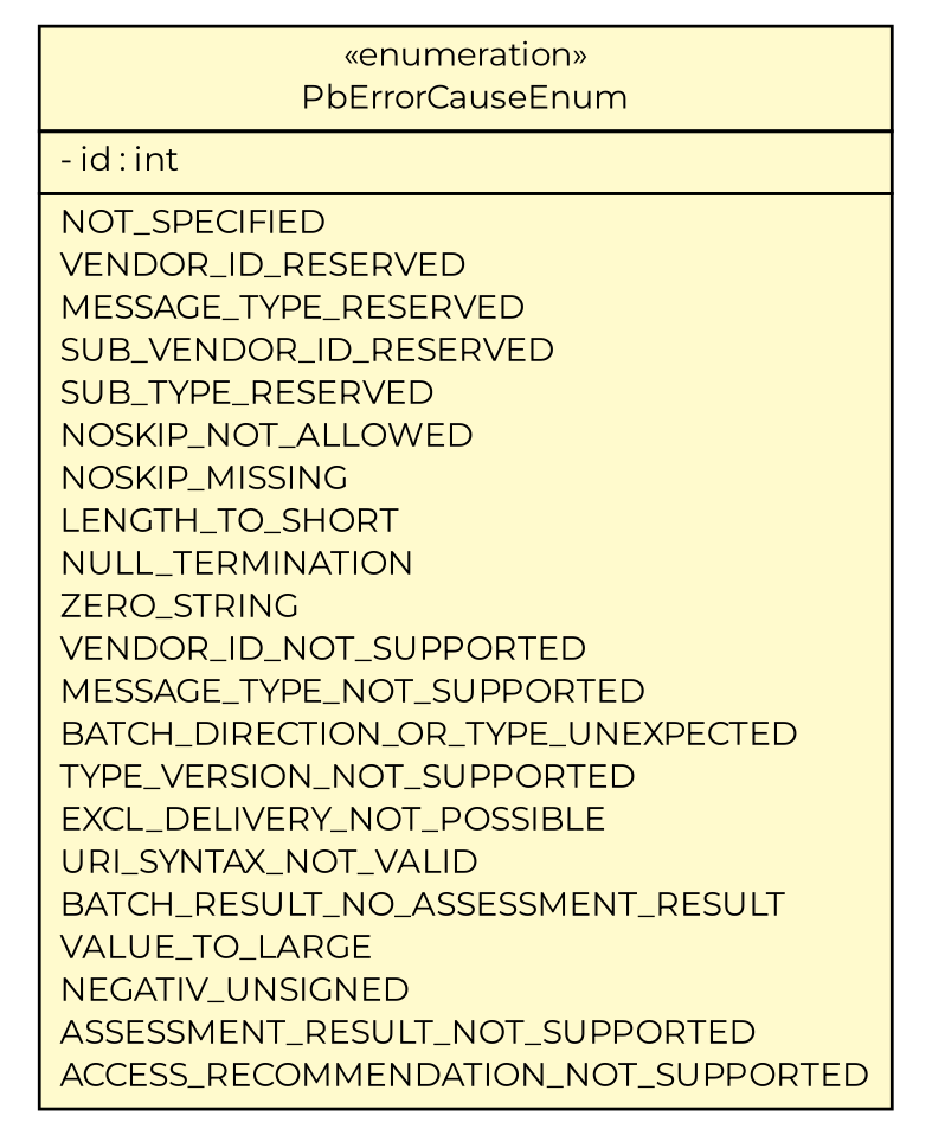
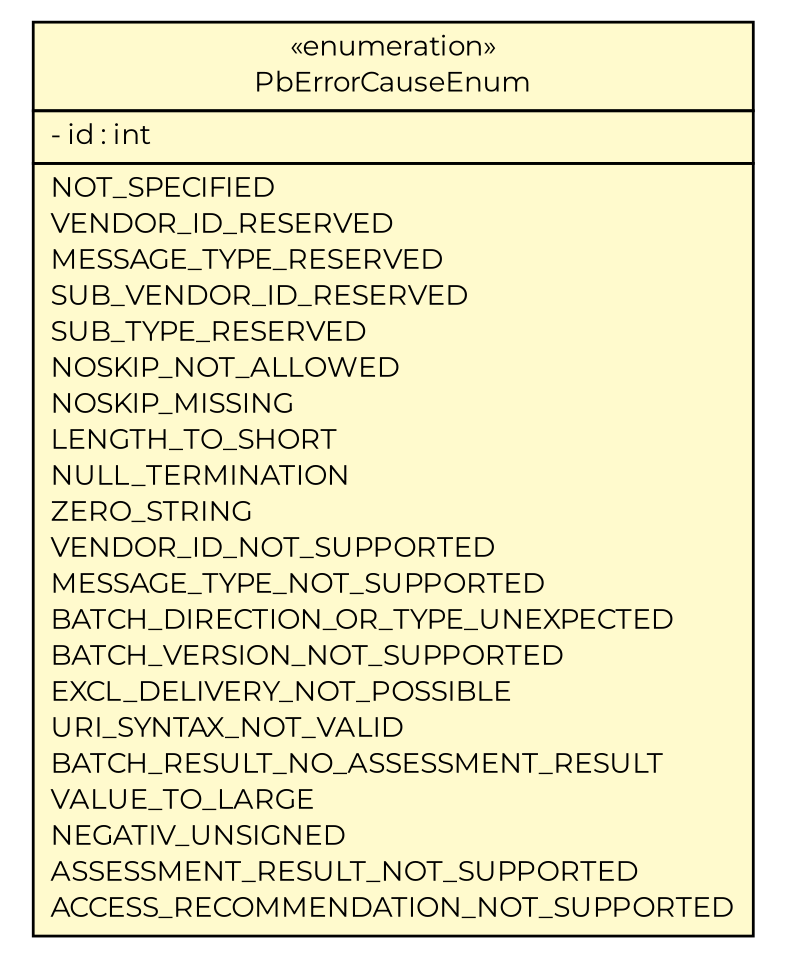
  digraph {
    nodesep=0.25
    ranksep=0.5
    fontname=Montserrat
-   n1 [fontcolor=black fontname=Montserrat fontsize=10.0 label=<<table title="org.ietf.nea.pb.validate.enums.PbErrorCauseEnum" border="0" cellborder="1" cellspacing="0" cellpadding="2" port="p" bgcolor="lemonChiffon" href="./PbErrorCauseEnum.html"> 		<tr><td><table border="0" cellspacing="0" cellpadding="1"> <tr><td align="center" balign="center"> &#171;enumeration&#187; </td></tr> <tr><td align="center" balign="center"> PbErrorCauseEnum </td></tr> 		</table></td></tr> 		<tr><td><table border="0" cellspacing="0" cellpadding="1"> <tr><td align="left" balign="left"> - id : int </td></tr> 		</table></td></tr> 		<tr><td><table border="0" cellspacing="0" cellpadding="1"> <tr><td align="left" balign="left"> NOT_SPECIFIED </td></tr> <tr><td align="left" balign="left"> VENDOR_ID_RESERVED </td></tr> <tr><td align="left" balign="left"> MESSAGE_TYPE_RESERVED </td></tr> <tr><td align="left" balign="left"> SUB_VENDOR_ID_RESERVED </td></tr> <tr><td align="left" balign="left"> SUB_TYPE_RESERVED </td></tr> <tr><td align="left" balign="left"> NOSKIP_NOT_ALLOWED </td></tr> <tr><td align="left" balign="left"> NOSKIP_MISSING </td></tr> <tr><td align="left" balign="left"> LENGTH_TO_SHORT </td></tr> <tr><td align="left" balign="left"> NULL_TERMINATION </td></tr> <tr><td align="left" balign="left"> ZERO_STRING </td></tr> <tr><td align="left" balign="left"> VENDOR_ID_NOT_SUPPORTED </td></tr> <tr><td align="left" balign="left"> MESSAGE_TYPE_NOT_SUPPORTED </td></tr> <tr><td align="left" balign="left"> BATCH_DIRECTION_OR_TYPE_UNEXPECTED </td></tr> <tr><td align="left" balign="left"> TYPE_VERSION_NOT_SUPPORTED </td></tr> <tr><td align="left" balign="left"> EXCL_DELIVERY_NOT_POSSIBLE </td></tr> <tr><td align="left" balign="left"> URI_SYNTAX_NOT_VALID </td></tr> <tr><td align="left" balign="left"> BATCH_RESULT_NO_ASSESSMENT_RESULT </td></tr> <tr><td align="left" balign="left"> VALUE_TO_LARGE </td></tr> <tr><td align="left" balign="left"> NEGATIV_UNSIGNED </td></tr> <tr><td align="left" balign="left"> ASSESSMENT_RESULT_NOT_SUPPORTED </td></tr> <tr><td align="left" balign="left"> ACCESS_RECOMMENDATION_NOT_SUPPORTED </td></tr> 		</table></td></tr> 		</table>> shape=plaintext]
+   n1 [fontcolor=black fontname=Montserrat fontsize=10.0 label=<<table title="org.ietf.nea.pb.validate.enums.PbErrorCauseEnum" border="0" cellborder="1" cellspacing="0" cellpadding="2" port="p" bgcolor="lemonChiffon" href="./PbErrorCauseEnum.html"> 		<tr><td><table border="0" cellspacing="0" cellpadding="1"> <tr><td align="center" balign="center"> &#171;enumeration&#187; </td></tr> <tr><td align="center" balign="center"> PbErrorCauseEnum </td></tr> 		</table></td></tr> 		<tr><td><table border="0" cellspacing="0" cellpadding="1"> <tr><td align="left" balign="left"> - id : int </td></tr> 		</table></td></tr> 		<tr><td><table border="0" cellspacing="0" cellpadding="1"> <tr><td align="left" balign="left"> NOT_SPECIFIED </td></tr> <tr><td align="left" balign="left"> VENDOR_ID_RESERVED </td></tr> <tr><td align="left" balign="left"> MESSAGE_TYPE_RESERVED </td></tr> <tr><td align="left" balign="left"> SUB_VENDOR_ID_RESERVED </td></tr> <tr><td align="left" balign="left"> SUB_TYPE_RESERVED </td></tr> <tr><td align="left" balign="left"> NOSKIP_NOT_ALLOWED </td></tr> <tr><td align="left" balign="left"> NOSKIP_MISSING </td></tr> <tr><td align="left" balign="left"> LENGTH_TO_SHORT </td></tr> <tr><td align="left" balign="left"> NULL_TERMINATION </td></tr> <tr><td align="left" balign="left"> ZERO_STRING </td></tr> <tr><td align="left" balign="left"> VENDOR_ID_NOT_SUPPORTED </td></tr> <tr><td align="left" balign="left"> MESSAGE_TYPE_NOT_SUPPORTED </td></tr> <tr><td align="left" balign="left"> BATCH_DIRECTION_OR_TYPE_UNEXPECTED </td></tr> <tr><td align="left" balign="left"> BATCH_VERSION_NOT_SUPPORTED </td></tr> <tr><td align="left" balign="left"> EXCL_DELIVERY_NOT_POSSIBLE </td></tr> <tr><td align="left" balign="left"> URI_SYNTAX_NOT_VALID </td></tr> <tr><td align="left" balign="left"> BATCH_RESULT_NO_ASSESSMENT_RESULT </td></tr> <tr><td align="left" balign="left"> VALUE_TO_LARGE </td></tr> <tr><td align="left" balign="left"> NEGATIV_UNSIGNED </td></tr> <tr><td align="left" balign="left"> ASSESSMENT_RESULT_NOT_SUPPORTED </td></tr> <tr><td align="left" balign="left"> ACCESS_RECOMMENDATION_NOT_SUPPORTED </td></tr> 		</table></td></tr> 		</table>> shape=plaintext]
  }
